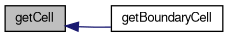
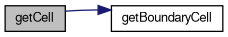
  digraph {
    rankdir=LR
    node [color=black fontname=FreeSans fontsize=10 shape=record]
    n1 [fillcolor=grey75 fontcolor=black height=0.2 label=getCell style=filled width=0.4]
    n2 [height=0.2 label=getBoundaryCell width=0.4]
-   n1 -> n2 [color=midnightblue dir=back fontname=FreeSans fontsize=10 labelfontname=FreeSans labelfontsize=10 style=solid]
+   n2 -> n1 [color=midnightblue dir=back fontname=FreeSans fontsize=10 labelfontname=FreeSans labelfontsize=10 style=solid]
  }
